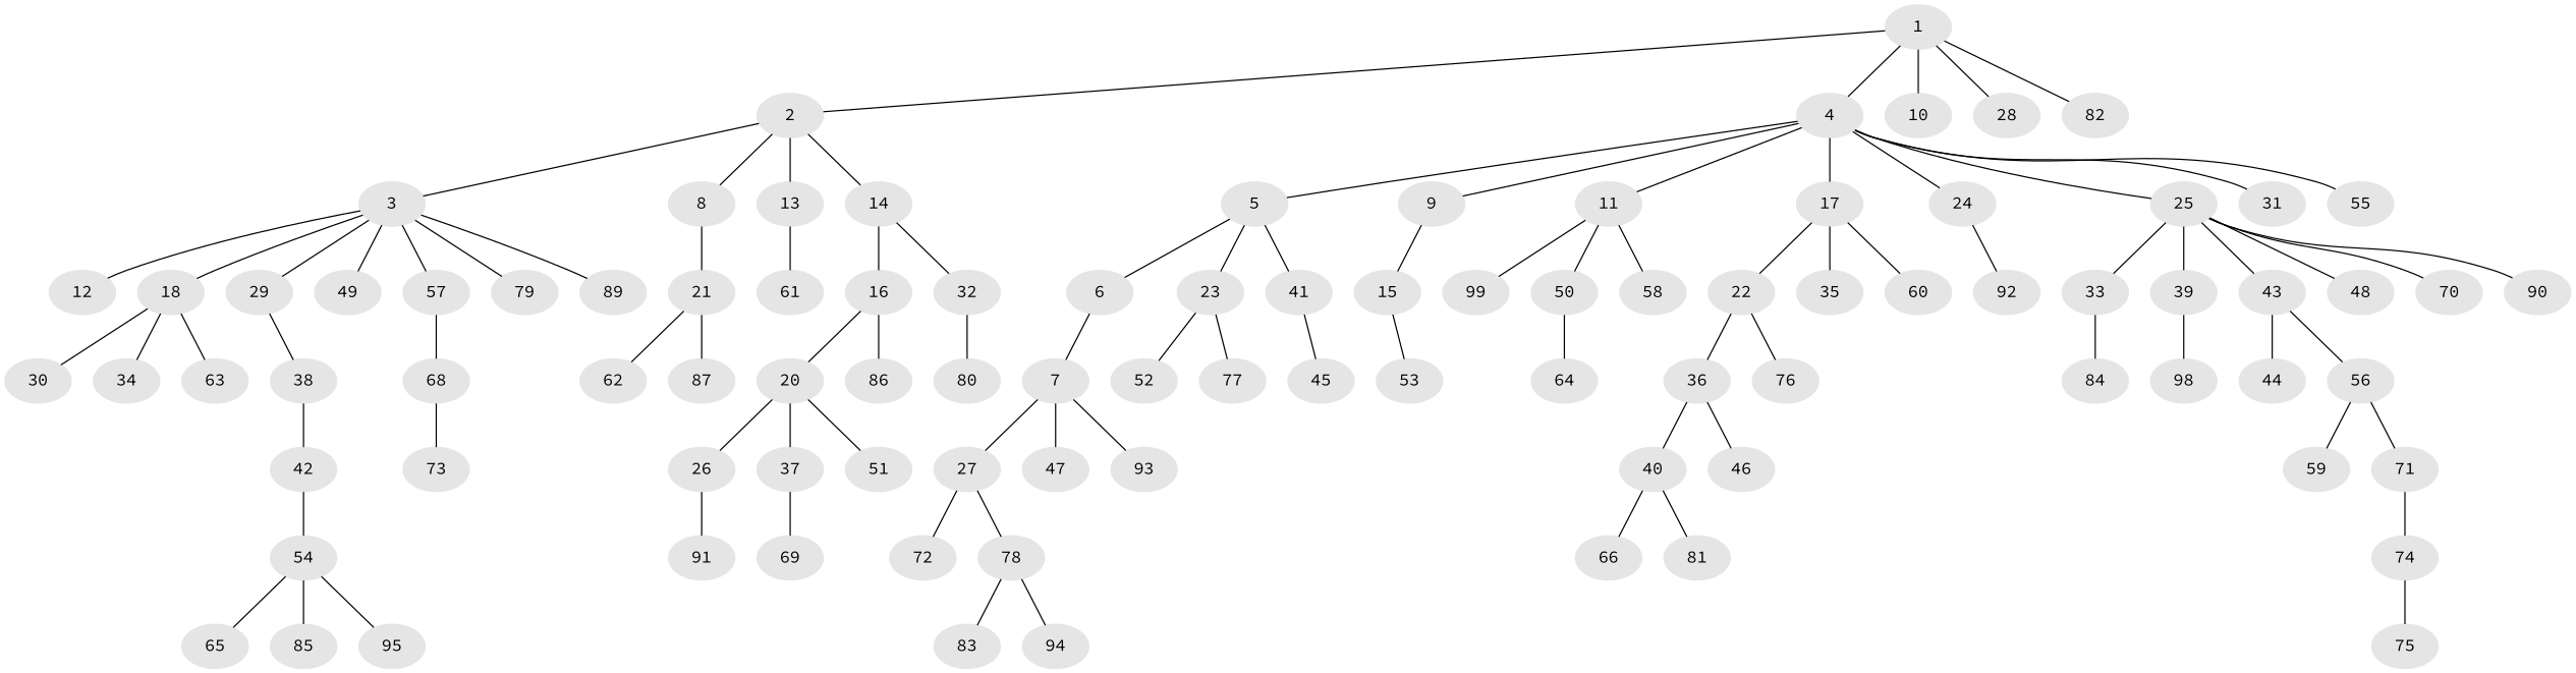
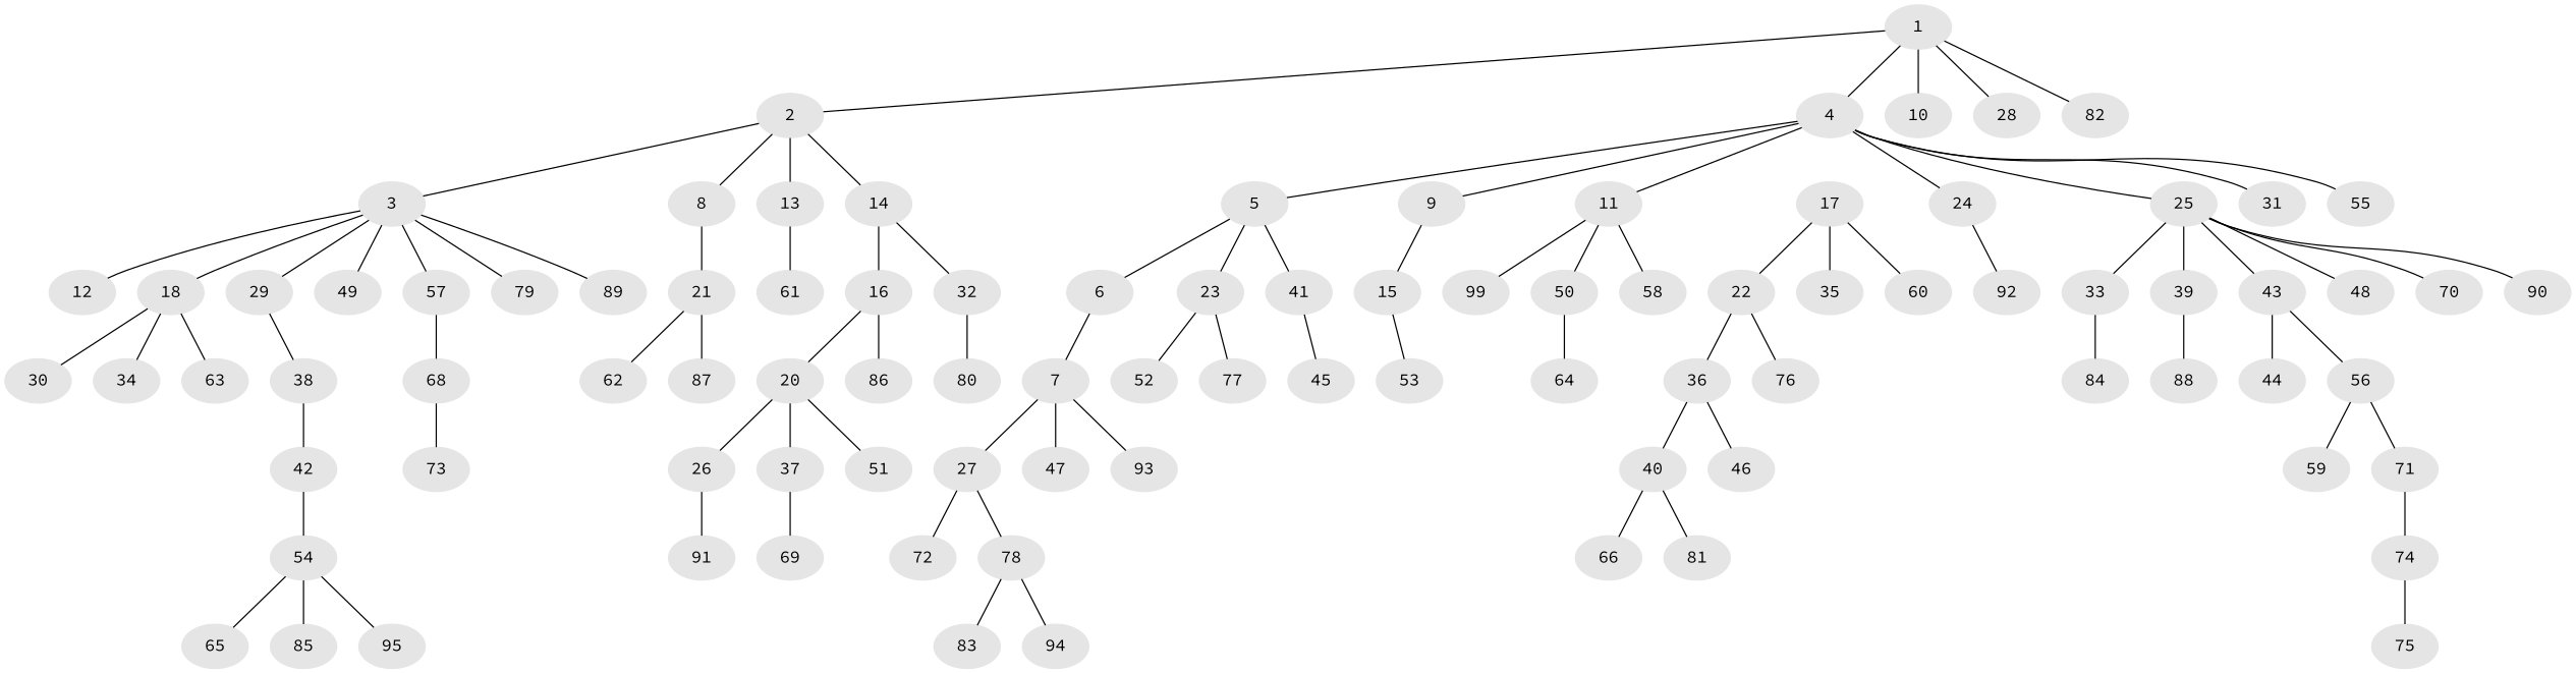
  graph {
    fontname="Source Code Pro"
    node [color=gray90 fontname="Source Code Pro" style=filled]
    edge [fontname="Source Code Pro"]
    1
    2
    4
    10
    28
    82
    3
    8
    13
    14
    5
    9
    11
    17
    24
    25
    31
    55
    12
    18
    29
    49
    57
    79
    89
    21
    61
    16
    32
    30
    34
    63
    38
    68
    6
    23
    41
    15
    n39 [label=99]
    50
    58
    22
    35
    60
    92
    33
    39
    43
    48
    70
    90
    7
    52
    77
    45
    27
    47
    93
    72
    78
    62
    87
    53
    64
    20
    86
    80
    26
    37
    51
    36
    76
    91
    69
    40
    46
    84
-   88 [label=98]
+   88
    44
    56
    83
    94
    42
    66
    81
    54
    65
    85
    95
    59
    71
    74
    73
    75
    1 -- 2
    1 -- 4
    1 -- 10
    1 -- 28
    1 -- 82
    2 -- 3
    2 -- 8
    2 -- 13
    2 -- 14
    4 -- 5
    4 -- 9
    4 -- 11
-   4 -- 17
    4 -- 24
    4 -- 25
    4 -- 31
    4 -- 55
    3 -- 12
    3 -- 18
    3 -- 29
    3 -- 49
    3 -- 57
    3 -- 79
    3 -- 89
    8 -- 21
    13 -- 61
    14 -- 16
    14 -- 32
    5 -- 6
    5 -- 23
    5 -- 41
    9 -- 15
    11 -- n39
    11 -- 50
    11 -- 58
    17 -- 22
    17 -- 35
    17 -- 60
    24 -- 92
    25 -- 33
    25 -- 39
    25 -- 43
    25 -- 48
    25 -- 70
    25 -- 90
    18 -- 30
    18 -- 34
    18 -- 63
    29 -- 38
    57 -- 68
    21 -- 62
    21 -- 87
    16 -- 20
    16 -- 86
    32 -- 80
    38 -- 42
    68 -- 73
    6 -- 7
    23 -- 52
    23 -- 77
    41 -- 45
    15 -- 53
    50 -- 64
    22 -- 36
    22 -- 76
    33 -- 84
    39 -- 88
    43 -- 44
    43 -- 56
    7 -- 27
    7 -- 47
    7 -- 93
    27 -- 72
    27 -- 78
    78 -- 83
    78 -- 94
    20 -- 26
    20 -- 37
    20 -- 51
    26 -- 91
    37 -- 69
    36 -- 40
    36 -- 46
    40 -- 66
    40 -- 81
    56 -- 59
    56 -- 71
    42 -- 54
    54 -- 65
    54 -- 85
    54 -- 95
    71 -- 74
    74 -- 75
  }
